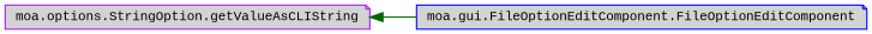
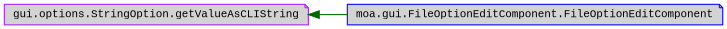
  digraph {
    rankdir=LR
    fontname="Liberation Mono"
    node [fillcolor=lightgrey fontname="Liberation Mono" fontsize=10 shape=note style=filled]
-   n1 [color=purple fontcolor=black height=0.2 label="moa.options.StringOption.getValueAsCLIString" width=0.4]
+   n1 [color=purple fontcolor=black height=0.2 label="gui.options.StringOption.getValueAsCLIString" width=0.4]
    n2 [color=blue height=0.2 label="moa.gui.FileOptionEditComponent.FileOptionEditComponent" width=0.4]
    n1 -> n2 [color=darkgreen dir=back fontname="Liberation Mono" fontsize=10 labelfontname=Helvetica labelfontsize=10 style=solid]
  }
